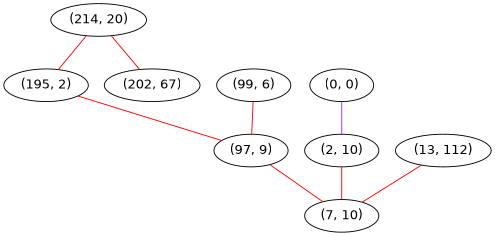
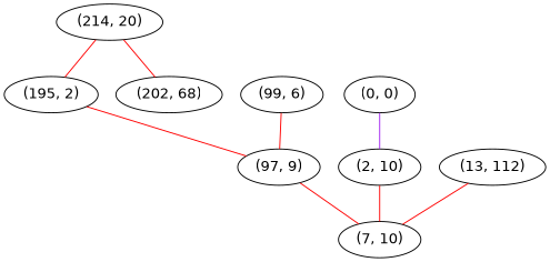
  graph {
    fontname="DejaVu Sans"
    node [fontname="DejaVu Sans"]
    edge [color=red fontname="DejaVu Sans" weight=1]
    "(214, 20)"
    "(195, 2)"
-   "(202, 68)" [label="(202, 67)"]
+   "(202, 68)"
    n4 [label="(97, 9)"]
    "(7, 10)"
    "(0, 0)"
    "(2, 10)"
    "(99, 6)"
    "(13, 112)"
    "(214, 20)" -- "(195, 2)"
    "(214, 20)" -- "(202, 68)"
    "(195, 2)" -- n4
    n4 -- "(7, 10)"
    "(0, 0)" -- "(2, 10)" [color=purple weight=4]
    "(2, 10)" -- "(7, 10)"
    "(99, 6)" -- n4
    "(13, 112)" -- "(7, 10)"
  }
